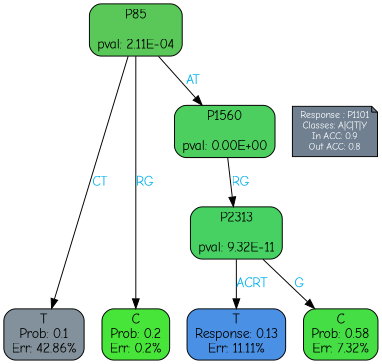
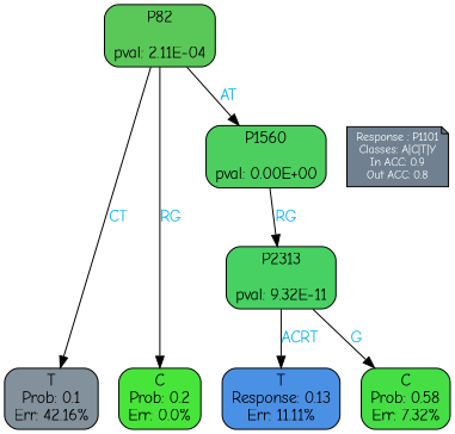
  digraph {
    fontname="Comic Neue"
    ranksep=equally
    splines=polylines
    node [color=black fontname="Comic Neue" shape=box style="filled, rounded"]
    edge [fontcolor=deepskyblue2 fontname="Comic Neue"]
-   n1 [fillcolor="#82919b" label="T\nProb: 0.1\nErr: 42.86%"]
-   n2 [fillcolor="#47e539" label="C\nProb: 0.2\nErr: 0.2%"]
+   n1 [fillcolor="#82919b" label="T\nProb: 0.1\nErr: 42.16%"]
+   n2 [fillcolor="#47e539" label="C\nProb: 0.2\nErr: 0.0%"]
    n3 [fillcolor="#4a91e5" label="T\nResponse: 0.13\nErr: 11.11%"]
    n4 [fillcolor="#45df45" label="C\nProb: 0.58\nErr: 7.32%"]
    n5 [align=left fillcolor=slategray fontcolor=white fontsize=10 label="Response : P1101\nClasses: A|C|T|Y\nIn ACC: 0.9\nOut ACC: 0.8\n" shape=note style=filled]
    n6 [fillcolor="#4ccf5f" label="P1560\n\npval: 0.00E+00"]
    n7 [fillcolor="#46d162" label="P2313\n\npval: 9.32E-11"]
-   n8 [fillcolor="#5ac859" label="P85\n\npval: 2.11E-04"]
+   n8 [fillcolor="#5ac859" label="P82\n\npval: 2.11E-04"]
    subgraph sub_1 {
      rank=same
      n1
      n2
      n3
      n4
    }
    subgraph sub_2 {
      rank=same
      n5
      n6
    }
    n6 -> n7 [label=RG]
    n7 -> n3 [label=ACRT]
    n7 -> n4 [label=G]
    n8 -> n1 [label=CT]
    n8 -> n2 [label=RG]
    n8 -> n6 [label=AT]
  }
